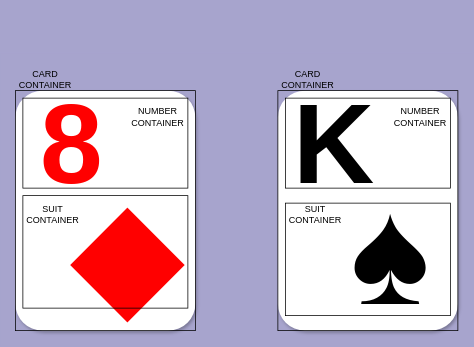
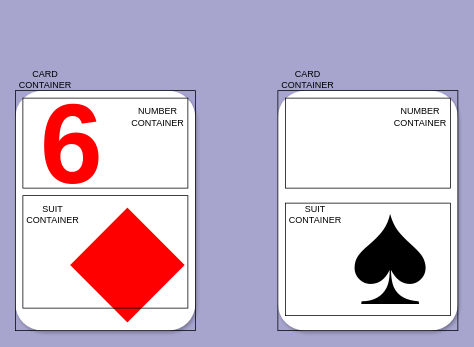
  <mxCell id="0" />
  <mxCell id="1" parent="0" />
  <mxCell id="2" value="New" parent="0" />
  <mxCell id="3" value="" style="rounded=1;whiteSpace=wrap;html=1;shadow=1;strokeColor=none;" vertex="1" parent="2"><mxGeometry x="20" y="50" width="240" height="320" as="geometry" /></mxCell>
  <mxCell id="4" value="&lt;pre&gt;&lt;br&gt;&lt;/pre&gt;" style="rounded=0;whiteSpace=wrap;html=1;fillColor=none;align=left;" vertex="1" parent="2"><mxGeometry x="20" y="50" width="240" height="320" as="geometry" /></mxCell>
  <mxCell id="5" value="CARD CONTAINER" style="text;html=1;align=center;verticalAlign=middle;whiteSpace=wrap;rounded=0;" vertex="1" parent="2"><mxGeometry x="30" y="20" width="60" height="30" as="geometry" /></mxCell>
- <mxCell id="6" value="&lt;h1&gt;&lt;font style=&quot;color: rgb(255, 0, 0);&quot;&gt;8&lt;/font&gt;&lt;/h1&gt;" style="text;html=1;align=center;verticalAlign=middle;whiteSpace=wrap;rounded=0;fontSize=75;fontColor=light-dark(#FF0000,#EDEDED);" vertex="1" parent="2"><mxGeometry x="30" y="70" width="130" height="100" as="geometry" /></mxCell>
+ <mxCell id="6" value="&lt;h1&gt;&lt;font style=&quot;color: rgb(255, 0, 0);&quot;&gt;6&lt;/font&gt;&lt;/h1&gt;" style="text;html=1;align=center;verticalAlign=middle;whiteSpace=wrap;rounded=0;fontSize=75;fontColor=light-dark(#FF0000,#EDEDED);" vertex="1" parent="2"><mxGeometry x="30" y="70" width="130" height="100" as="geometry" /></mxCell>
  <mxCell id="7" value="&lt;font style=&quot;color: rgb(255, 0, 0);&quot;&gt;◆&lt;/font&gt;" style="text;html=1;align=center;verticalAlign=middle;whiteSpace=wrap;rounded=0;fontSize=200;fontColor=#FF0000;" vertex="1" parent="2"><mxGeometry x="140" y="250" width="60" height="30" as="geometry" /></mxCell>
  <mxCell id="8" value="" style="rounded=0;whiteSpace=wrap;html=1;fillColor=none;" vertex="1" parent="2"><mxGeometry x="30" y="60" width="220" height="120" as="geometry" /></mxCell>
  <mxCell id="9" value="" style="rounded=0;whiteSpace=wrap;html=1;fillColor=none;" vertex="1" parent="2"><mxGeometry x="30" y="190" width="220" height="150" as="geometry" /></mxCell>
  <mxCell id="10" value="NUMBER CONTAINER" style="text;html=1;align=center;verticalAlign=middle;whiteSpace=wrap;rounded=0;" vertex="1" parent="2"><mxGeometry x="180" y="70" width="60" height="30" as="geometry" /></mxCell>
  <mxCell id="11" value="SUIT CONTAINER" style="text;html=1;align=center;verticalAlign=middle;whiteSpace=wrap;rounded=0;" vertex="1" parent="2"><mxGeometry x="40" y="200" width="60" height="30" as="geometry" /></mxCell>
  <mxCell id="12" value="" style="rounded=1;whiteSpace=wrap;html=1;shadow=1;strokeColor=none;" vertex="1" parent="2"><mxGeometry x="370" y="50" width="240" height="320" as="geometry" /></mxCell>
  <mxCell id="13" value="&lt;pre&gt;&lt;br&gt;&lt;/pre&gt;" style="rounded=0;whiteSpace=wrap;html=1;fillColor=none;align=left;" vertex="1" parent="2"><mxGeometry x="370" y="50" width="240" height="320" as="geometry" /></mxCell>
  <mxCell id="14" value="CARD CONTAINER" style="text;html=1;align=center;verticalAlign=middle;whiteSpace=wrap;rounded=0;" vertex="1" parent="2"><mxGeometry x="380" y="20" width="60" height="30" as="geometry" /></mxCell>
- <mxCell id="15" value="&lt;h1&gt;&lt;font style=&quot;color: rgb(0, 0, 0);&quot;&gt;K&lt;/font&gt;&lt;/h1&gt;" style="text;html=1;align=center;verticalAlign=middle;whiteSpace=wrap;rounded=0;fontSize=75;fontColor=light-dark(#FF0000,#EDEDED);" vertex="1" parent="2"><mxGeometry x="380" y="70" width="130" height="100" as="geometry" /></mxCell>
  <mxCell id="16" value="&lt;font style=&quot;color: rgb(0, 0, 0);&quot;&gt;♠&lt;/font&gt;" style="text;html=1;align=center;verticalAlign=middle;whiteSpace=wrap;rounded=0;fontSize=200;fontColor=#FF0000;" vertex="1" parent="2"><mxGeometry x="490" y="250" width="60" height="30" as="geometry" /></mxCell>
  <mxCell id="17" value="" style="rounded=0;whiteSpace=wrap;html=1;fillColor=none;" vertex="1" parent="2"><mxGeometry x="380" y="60" width="220" height="120" as="geometry" /></mxCell>
  <mxCell id="18" value="" style="rounded=0;whiteSpace=wrap;html=1;fillColor=none;" vertex="1" parent="2"><mxGeometry x="380" y="200" width="220" height="150" as="geometry" /></mxCell>
  <mxCell id="19" value="NUMBER CONTAINER" style="text;html=1;align=center;verticalAlign=middle;whiteSpace=wrap;rounded=0;" vertex="1" parent="2"><mxGeometry x="530" y="70" width="60" height="30" as="geometry" /></mxCell>
  <mxCell id="20" value="SUIT CONTAINER" style="text;html=1;align=center;verticalAlign=middle;whiteSpace=wrap;rounded=0;" vertex="1" parent="2"><mxGeometry x="390" y="200" width="60" height="30" as="geometry" /></mxCell>
